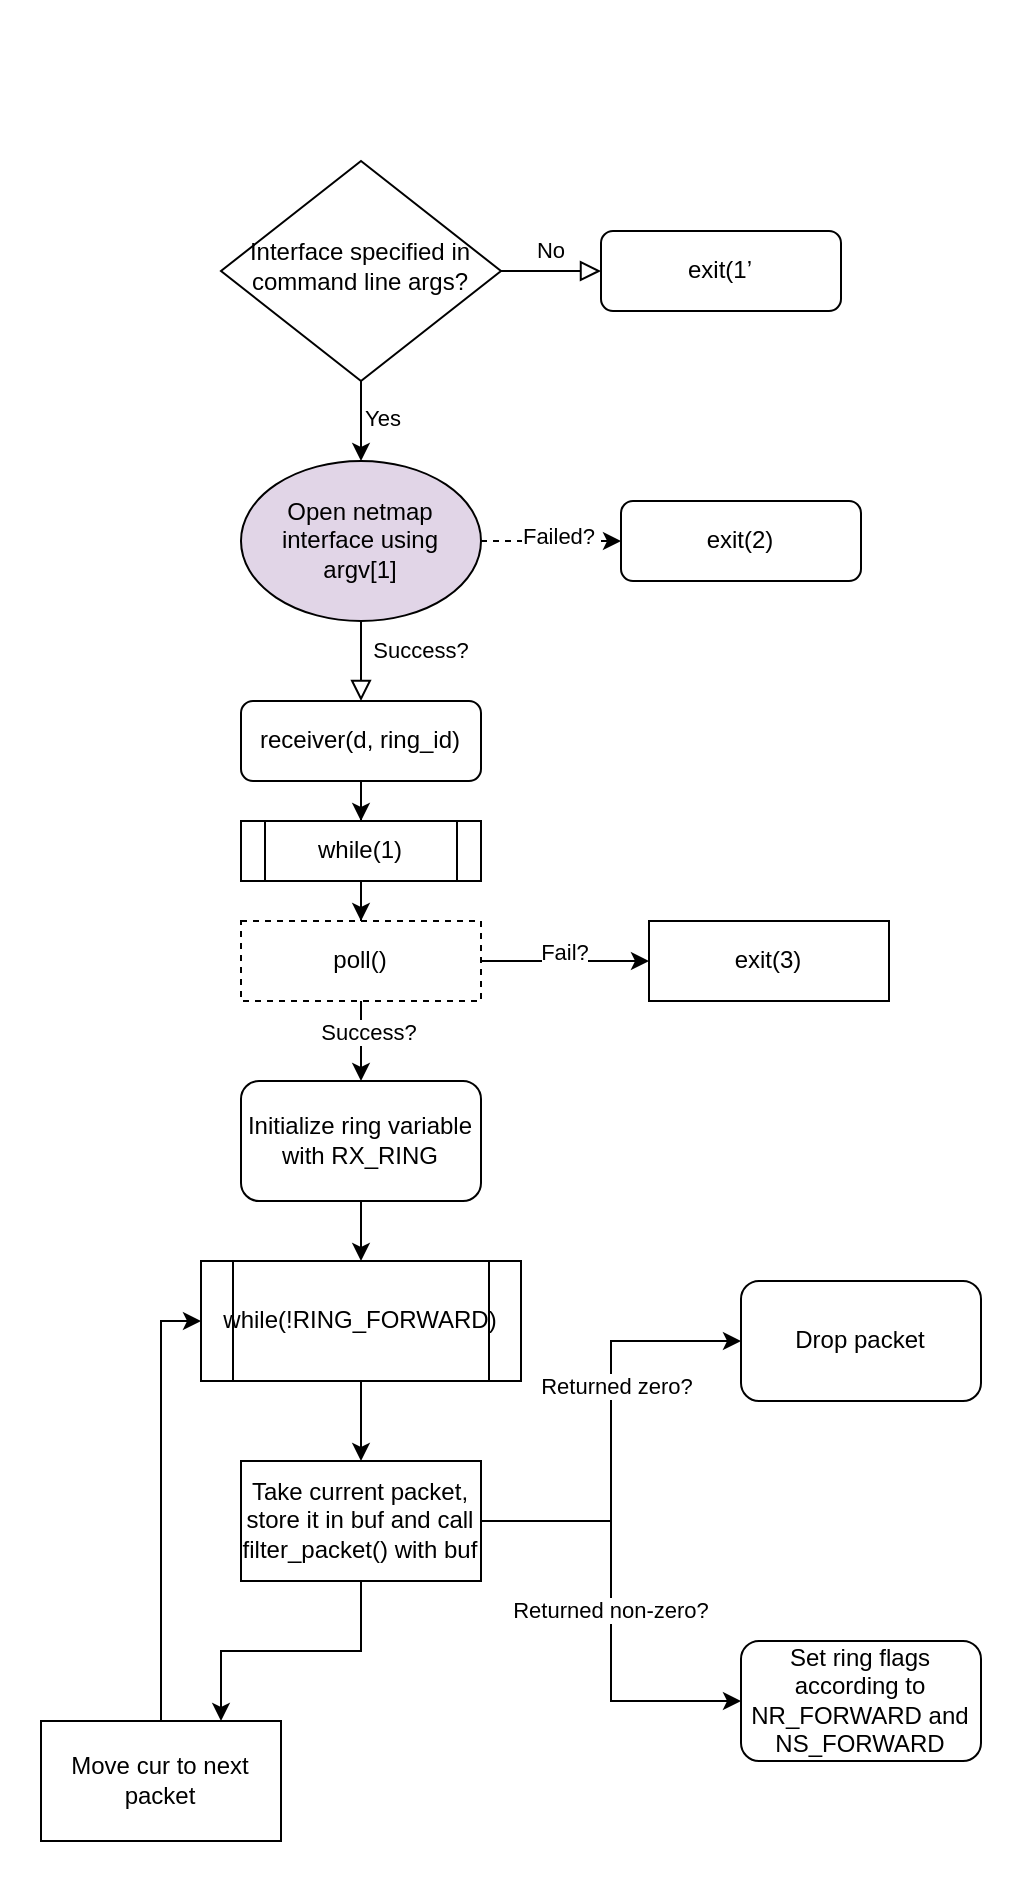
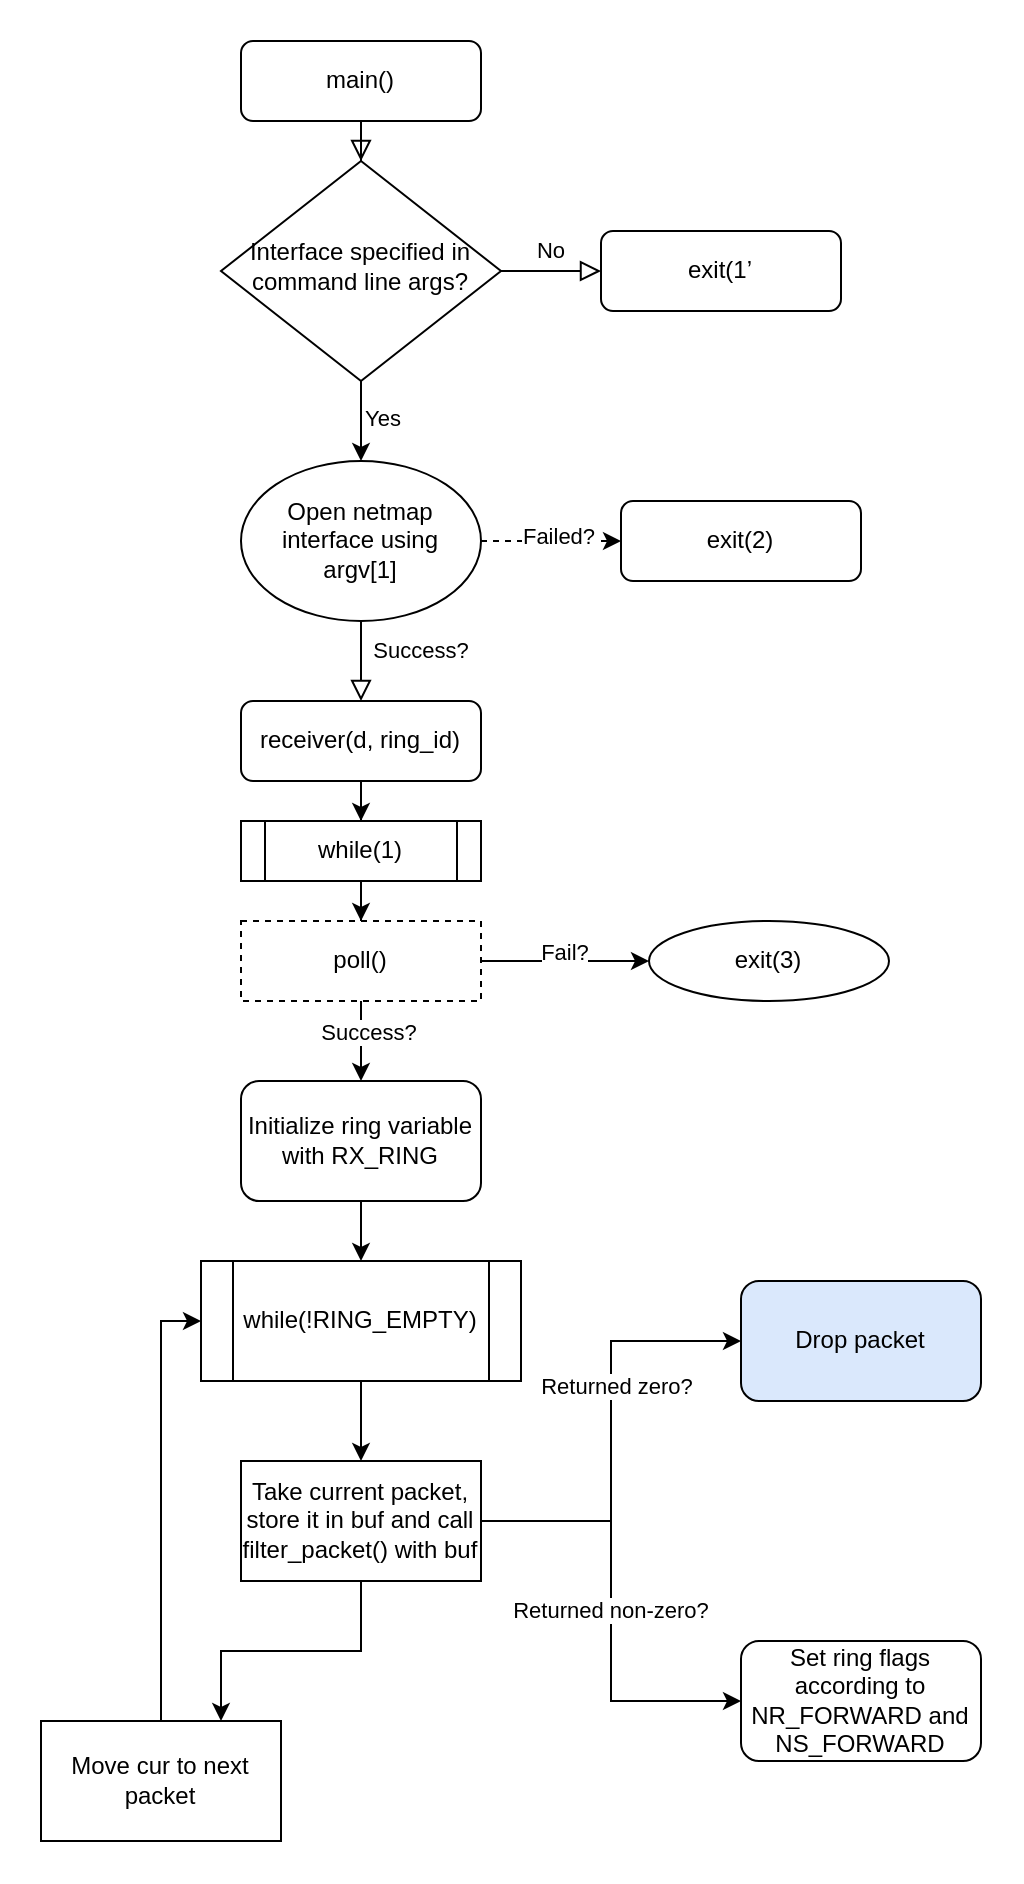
  <mxCell id="0" />
  <mxCell id="1" parent="0" />
  <mxCell id="2" value="" style="edgeStyle=orthogonalEdgeStyle;rounded=0;orthogonalLoop=1;jettySize=auto;html=1;" edge="1" parent="1" source="3" target="17"><mxGeometry relative="1" as="geometry" /></mxCell>
  <mxCell id="3" value="receiver(d, ring_id)" style="rounded=1;whiteSpace=wrap;html=1;fontSize=12;glass=0;strokeWidth=1;shadow=0;" parent="1" vertex="1"><mxGeometry x="120" y="350" width="120" height="40" as="geometry" /></mxCell>
+ <mxCell id="4" value="" style="rounded=0;html=1;jettySize=auto;orthogonalLoop=1;fontSize=11;endArrow=block;endFill=0;endSize=8;strokeWidth=1;shadow=0;labelBackgroundColor=none;edgeStyle=orthogonalEdgeStyle;" parent="1" source="5" target="9" edge="1"><mxGeometry relative="1" as="geometry" /></mxCell>
+ <mxCell id="5" value="main()" style="rounded=1;whiteSpace=wrap;html=1;fontSize=12;glass=0;strokeWidth=1;shadow=0;" parent="1" vertex="1"><mxGeometry x="120" width="120" height="40" as="geometry" y="20" /></mxCell>
  <mxCell id="6" value="No" style="edgeStyle=orthogonalEdgeStyle;rounded=0;html=1;jettySize=auto;orthogonalLoop=1;fontSize=11;endArrow=block;endFill=0;endSize=8;strokeWidth=1;shadow=0;labelBackgroundColor=none;" parent="1" source="9" target="10" edge="1"><mxGeometry y="10" relative="1" as="geometry"><mxPoint as="offset" /></mxGeometry></mxCell>
  <mxCell id="7" style="edgeStyle=orthogonalEdgeStyle;rounded=0;orthogonalLoop=1;jettySize=auto;html=1;entryX=0.5;entryY=0;entryDx=0;entryDy=0;" edge="1" parent="1" source="9" target="15"><mxGeometry relative="1" as="geometry" /></mxCell>
  <mxCell id="8" value="Yes" style="edgeLabel;html=1;align=center;verticalAlign=middle;resizable=0;points=[];" vertex="1" connectable="0" parent="7"><mxGeometry x="-0.12" y="8" relative="1" as="geometry"><mxPoint x="2" as="offset" /></mxGeometry></mxCell>
  <mxCell id="9" value="Interface specified in command line args?" style="rhombus;whiteSpace=wrap;html=1;shadow=0;fontFamily=Helvetica;fontSize=12;align=center;strokeWidth=1;spacing=6;spacingTop=-4;" parent="1" vertex="1"><mxGeometry x="110" y="80" width="140" height="110" as="geometry" /></mxCell>
  <mxCell id="10" value="exit(1’" style="rounded=1;whiteSpace=wrap;html=1;fontSize=12;glass=0;strokeWidth=1;shadow=0;" parent="1" vertex="1"><mxGeometry x="300" y="115" width="120" height="40" as="geometry" /></mxCell>
  <mxCell id="11" value="Success?" style="rounded=0;html=1;jettySize=auto;orthogonalLoop=1;fontSize=11;endArrow=block;endFill=0;endSize=8;strokeWidth=1;shadow=0;labelBackgroundColor=none;edgeStyle=orthogonalEdgeStyle;exitX=0.5;exitY=1;exitDx=0;exitDy=0;" parent="1" source="15" target="3" edge="1"><mxGeometry x="-0.25" y="30" relative="1" as="geometry"><mxPoint as="offset" /><mxPoint x="190" y="390" as="sourcePoint" /></mxGeometry></mxCell>
  <mxCell id="12" value="exit(2)" style="rounded=1;whiteSpace=wrap;html=1;fontSize=12;glass=0;strokeWidth=1;shadow=0;" parent="1" vertex="1"><mxGeometry x="310" y="250" width="120" height="40" as="geometry" /></mxCell>
  <mxCell id="13" value="" style="edgeStyle=orthogonalEdgeStyle;rounded=0;orthogonalLoop=1;jettySize=auto;html=1;dashed=1;" edge="1" parent="1" source="15" target="12"><mxGeometry relative="1" as="geometry" /></mxCell>
  <mxCell id="14" value="Failed?" style="edgeLabel;html=1;align=center;verticalAlign=middle;resizable=0;points=[];" vertex="1" connectable="0" parent="13"><mxGeometry x="0.143" y="4" relative="1" as="geometry"><mxPoint x="-2" y="1" as="offset" /></mxGeometry></mxCell>
- <mxCell id="15" value="Open netmap interface using argv[1]" style="ellipse;whiteSpace=wrap;html=1;fillColor=#e1d5e7;" vertex="1" parent="1"><mxGeometry x="120" y="230" width="120" height="80" as="geometry" /></mxCell>
+ <mxCell id="15" value="Open netmap interface using argv[1]" style="ellipse;whiteSpace=wrap;html=1;" vertex="1" parent="1"><mxGeometry x="120" y="230" width="120" height="80" as="geometry" /></mxCell>
  <mxCell id="16" value="" style="edgeStyle=orthogonalEdgeStyle;rounded=0;orthogonalLoop=1;jettySize=auto;html=1;" edge="1" parent="1" source="17" target="22"><mxGeometry relative="1" as="geometry" /></mxCell>
  <mxCell id="17" value="while(1)" style="shape=process;whiteSpace=wrap;html=1;backgroundOutline=1;" vertex="1" parent="1"><mxGeometry x="120" y="410" width="120" height="30" as="geometry" /></mxCell>
  <mxCell id="18" value="" style="edgeStyle=orthogonalEdgeStyle;rounded=0;orthogonalLoop=1;jettySize=auto;html=1;" edge="1" parent="1" source="22" target="23"><mxGeometry relative="1" as="geometry" /></mxCell>
  <mxCell id="19" value="Fail?" style="edgeLabel;html=1;align=center;verticalAlign=middle;resizable=0;points=[];" vertex="1" connectable="0" parent="18"><mxGeometry x="-0.029" y="5" relative="1" as="geometry"><mxPoint as="offset" /></mxGeometry></mxCell>
  <mxCell id="20" value="" style="edgeStyle=orthogonalEdgeStyle;rounded=0;orthogonalLoop=1;jettySize=auto;html=1;" edge="1" parent="1" source="22" target="25"><mxGeometry relative="1" as="geometry" /></mxCell>
  <mxCell id="21" value="Success?" style="edgeLabel;html=1;align=center;verticalAlign=middle;resizable=0;points=[];" vertex="1" connectable="0" parent="20"><mxGeometry x="-0.246" y="3" relative="1" as="geometry"><mxPoint as="offset" /></mxGeometry></mxCell>
  <mxCell id="22" value="poll()" style="rounded=0;whiteSpace=wrap;html=1;dashed=1;" vertex="1" parent="1"><mxGeometry x="120" y="460" width="120" height="40" as="geometry" /></mxCell>
- <mxCell id="23" value="exit(3)" style="rounded=0;whiteSpace=wrap;html=1;" vertex="1" parent="1"><mxGeometry x="324" y="460" width="120" height="40" as="geometry" /></mxCell>
+ <mxCell id="23" value="exit(3)" style="ellipse;whiteSpace=wrap;html=1;" vertex="1" parent="1"><mxGeometry x="324" y="460" width="120" height="40" as="geometry" /></mxCell>
  <mxCell id="24" value="" style="edgeStyle=orthogonalEdgeStyle;rounded=0;orthogonalLoop=1;jettySize=auto;html=1;" edge="1" parent="1" source="25" target="27"><mxGeometry relative="1" as="geometry" /></mxCell>
  <mxCell id="25" value="Initialize ring variable with RX_RING" style="rounded=1;whiteSpace=wrap;html=1;" vertex="1" parent="1"><mxGeometry x="120" y="540" width="120" height="60" as="geometry" /></mxCell>
  <mxCell id="26" value="" style="edgeStyle=orthogonalEdgeStyle;rounded=0;orthogonalLoop=1;jettySize=auto;html=1;" edge="1" parent="1" source="27" target="32"><mxGeometry relative="1" as="geometry" /></mxCell>
- <mxCell id="27" value="while(!RING_FORWARD)" style="shape=process;whiteSpace=wrap;html=1;backgroundOutline=1;" vertex="1" parent="1"><mxGeometry x="100" y="630" width="160" height="60" as="geometry" /></mxCell>
+ <mxCell id="27" value="while(!RING_EMPTY)" style="shape=process;whiteSpace=wrap;html=1;backgroundOutline=1;" vertex="1" parent="1"><mxGeometry x="100" y="630" width="160" height="60" as="geometry" /></mxCell>
  <mxCell id="28" style="edgeStyle=orthogonalEdgeStyle;rounded=0;orthogonalLoop=1;jettySize=auto;html=1;entryX=0;entryY=0.5;entryDx=0;entryDy=0;" edge="1" parent="1" source="32" target="33"><mxGeometry relative="1" as="geometry"><mxPoint x="350" y="680" as="targetPoint" /></mxGeometry></mxCell>
  <mxCell id="29" value="Returned zero?" style="edgeLabel;html=1;align=center;verticalAlign=middle;resizable=0;points=[];" vertex="1" connectable="0" parent="28"><mxGeometry x="0.209" y="-2" relative="1" as="geometry"><mxPoint as="offset" /></mxGeometry></mxCell>
  <mxCell id="30" value="Returned non-zero?" style="edgeStyle=orthogonalEdgeStyle;rounded=0;orthogonalLoop=1;jettySize=auto;html=1;entryX=0;entryY=0.5;entryDx=0;entryDy=0;" edge="1" parent="1" source="32" target="34"><mxGeometry relative="1" as="geometry" /></mxCell>
  <mxCell id="31" style="edgeStyle=orthogonalEdgeStyle;rounded=0;orthogonalLoop=1;jettySize=auto;html=1;entryX=0.75;entryY=0;entryDx=0;entryDy=0;" edge="1" parent="1" source="32" target="36"><mxGeometry relative="1" as="geometry"><mxPoint x="120" y="860" as="targetPoint" /></mxGeometry></mxCell>
  <mxCell id="32" value="Take current packet, store it in buf and call filter_packet() with buf" style="rounded=0;whiteSpace=wrap;html=1;" vertex="1" parent="1"><mxGeometry x="120" y="730" width="120" height="60" as="geometry" /></mxCell>
- <mxCell id="33" value="Drop packet" style="rounded=1;whiteSpace=wrap;html=1;" vertex="1" parent="1"><mxGeometry x="370" y="640" width="120" height="60" as="geometry" /></mxCell>
+ <mxCell id="33" value="Drop packet" style="rounded=1;whiteSpace=wrap;html=1;fillColor=#dae8fc;" vertex="1" parent="1"><mxGeometry x="370" y="640" width="120" height="60" as="geometry" /></mxCell>
  <mxCell id="34" value="Set ring flags according to NR_FORWARD and NS_FORWARD" style="rounded=1;whiteSpace=wrap;html=1;" vertex="1" parent="1"><mxGeometry x="370" y="820" width="120" height="60" as="geometry" /></mxCell>
  <mxCell id="35" style="edgeStyle=orthogonalEdgeStyle;rounded=0;orthogonalLoop=1;jettySize=auto;html=1;entryX=0;entryY=0.5;entryDx=0;entryDy=0;" edge="1" parent="1" source="36" target="27"><mxGeometry relative="1" as="geometry" /></mxCell>
  <mxCell id="36" value="Move cur to next packet" style="rounded=0;whiteSpace=wrap;html=1;" vertex="1" parent="1"><mxGeometry x="20" y="860" width="120" height="60" as="geometry" /></mxCell>
